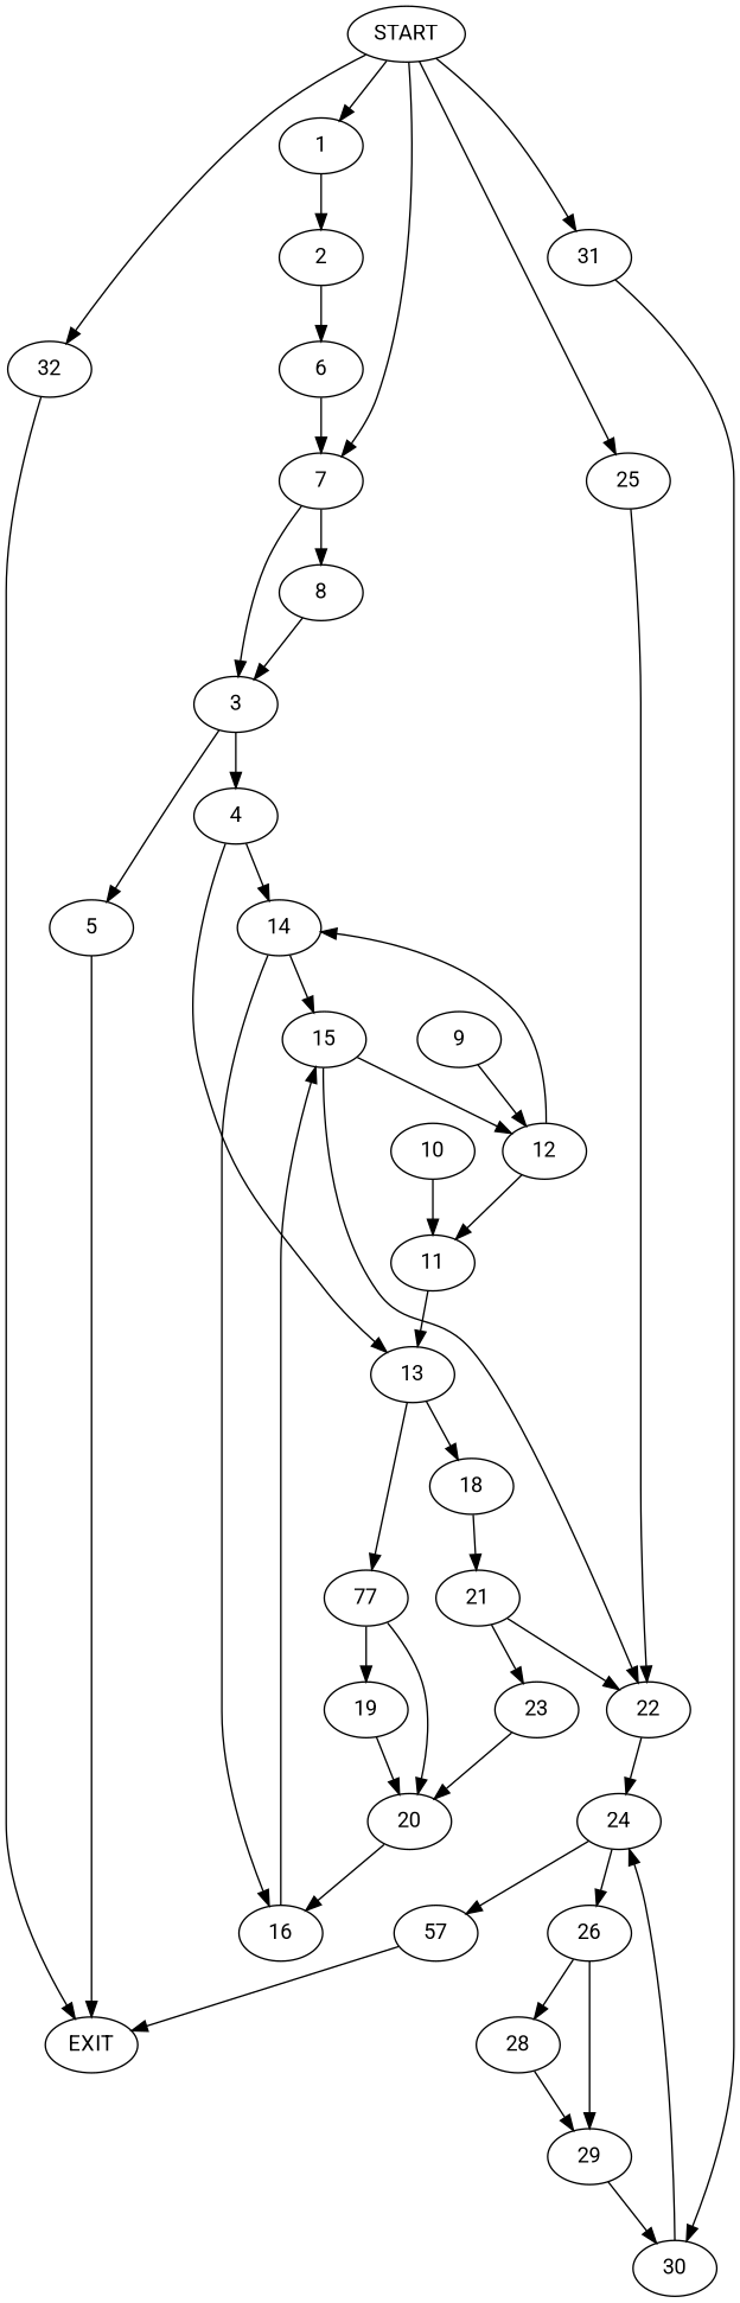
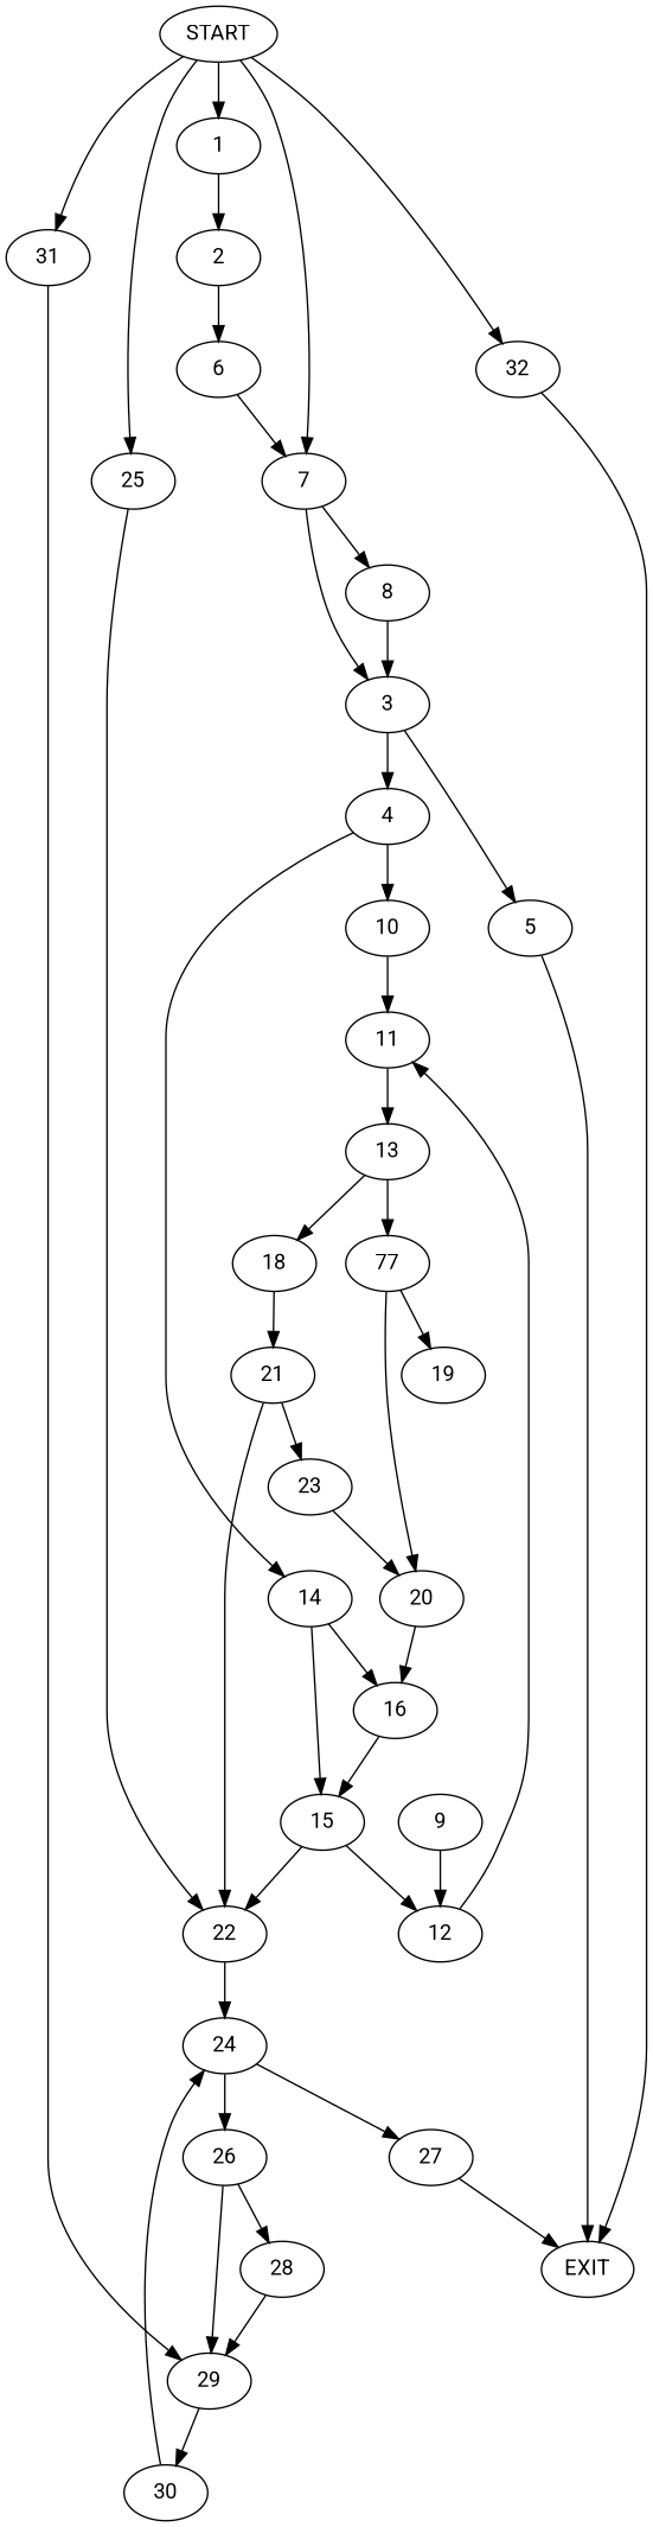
  digraph {
    fontname=Roboto
    node [fontname=Roboto]
    edge [fontname=Roboto]
    n1 [label=START]
    1
    25
    31
    32
    7
    2
    22
    30
    n10 [label=EXIT]
    6
    3
    4
    5
    8
    10
    14
    9
    12
    11
    13
    n22 [label=77]
    18
    15
    16
    19
    20
    21
    23
    24
    26
-   27 [label=57]
+   27
    28
    29
    n1 -> 1
    n1 -> 25
    n1 -> 31
    n1 -> 32
    n1 -> 7
    1 -> 2
    25 -> 22
-   31 -> 30
+   31 -> 29
    32 -> n10
    7 -> 3
    7 -> 8
    2 -> 6
    22 -> 24
    30 -> 24
    6 -> 7
    3 -> 4
    3 -> 5
-   4 -> 13
+   4 -> 10
    4 -> 14
    5 -> n10
    8 -> 3
    10 -> 11
    14 -> 15
    14 -> 16
    9 -> 12
-   12 -> 14
    12 -> 11
    11 -> 13
    13 -> n22
    13 -> 18
    n22 -> 19
    n22 -> 20
    18 -> 21
    15 -> 22
    15 -> 12
    16 -> 15
-   19 -> 20
    20 -> 16
    21 -> 22
    21 -> 23
    23 -> 20
    24 -> 26
    24 -> 27
    26 -> 28
    26 -> 29
    27 -> n10
    28 -> 29
    29 -> 30
  }
